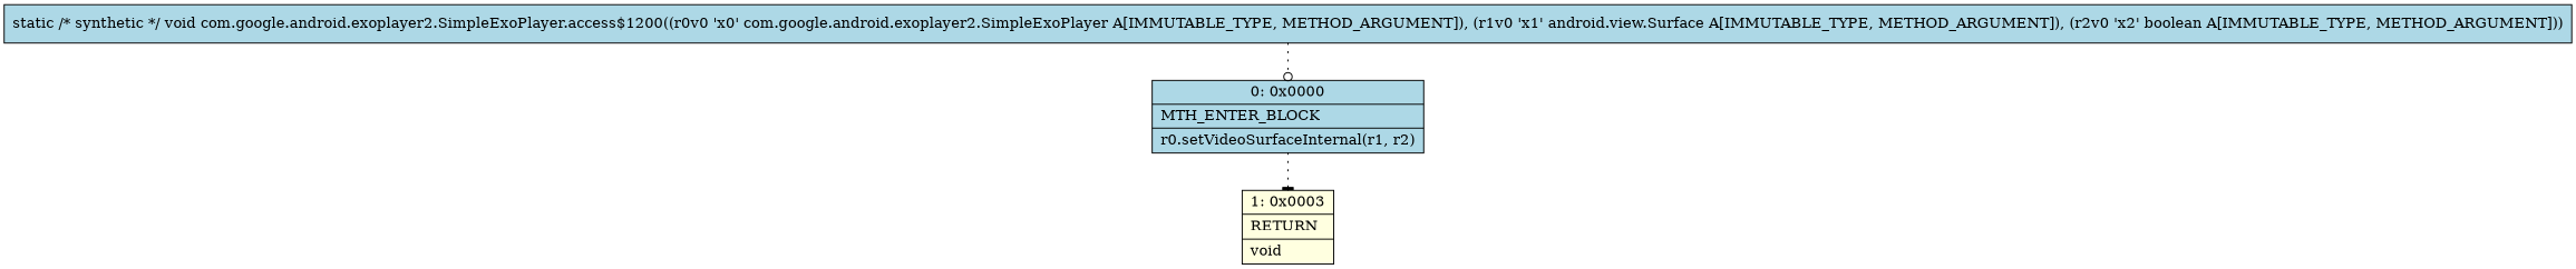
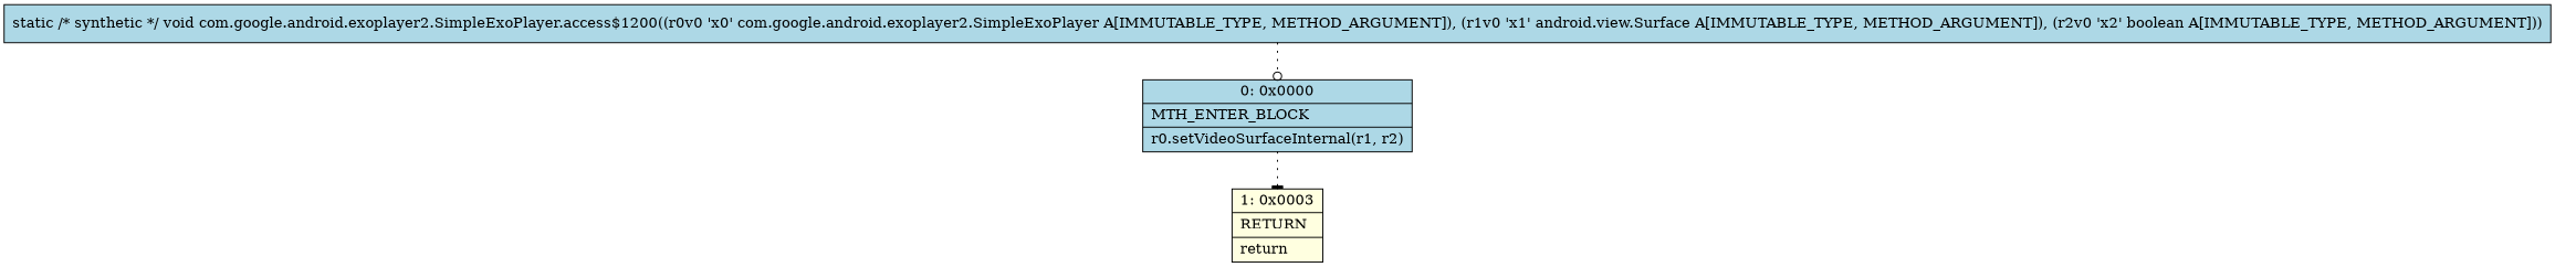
  digraph {
    node [shape=record style=filled fillcolor=lightblue]
    edge [style=dotted]
    n1 [label="{0\:\ 0x0000|MTH_ENTER_BLOCK\l|r0.setVideoSurfaceInternal(r1, r2)\l}"]
-   n2 [label="{1\:\ 0x0003|RETURN\l|void\l}" fillcolor=lightyellow]
+   n2 [label="{1\:\ 0x0003|RETURN\l|return\l}" fillcolor=lightyellow]
    n3 [label="{static \/* synthetic *\/ void com.google.android.exoplayer2.SimpleExoPlayer.access$1200((r0v0 'x0' com.google.android.exoplayer2.SimpleExoPlayer A[IMMUTABLE_TYPE, METHOD_ARGUMENT]), (r1v0 'x1' android.view.Surface A[IMMUTABLE_TYPE, METHOD_ARGUMENT]), (r2v0 'x2' boolean A[IMMUTABLE_TYPE, METHOD_ARGUMENT])) }"]
    n1 -> n2 [arrowhead=tee]
    n3 -> n1 [arrowhead=odot]
  }
